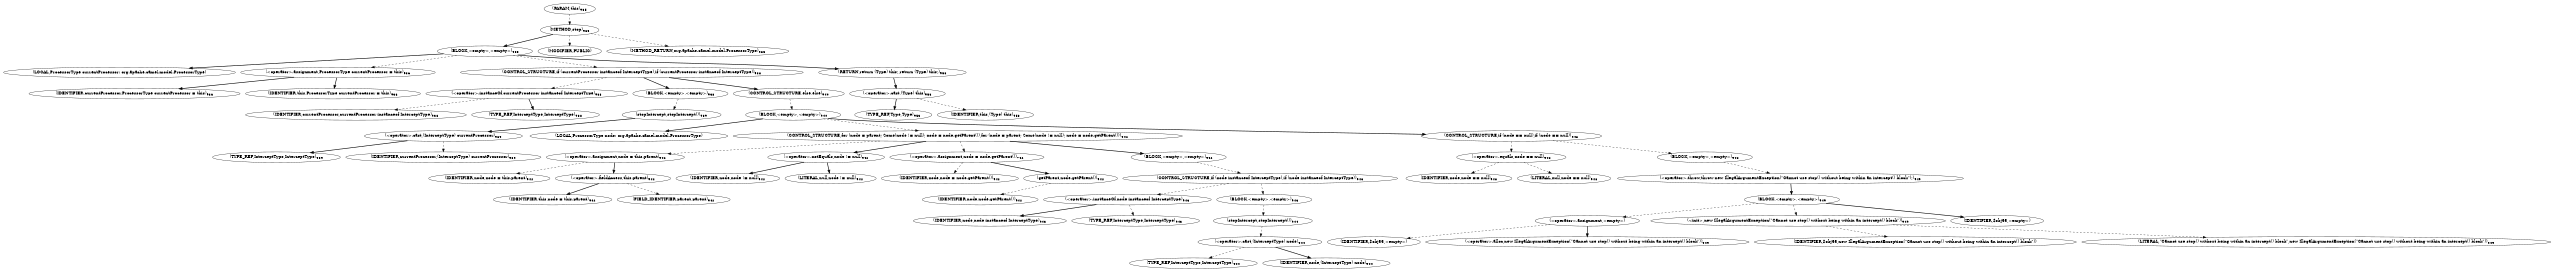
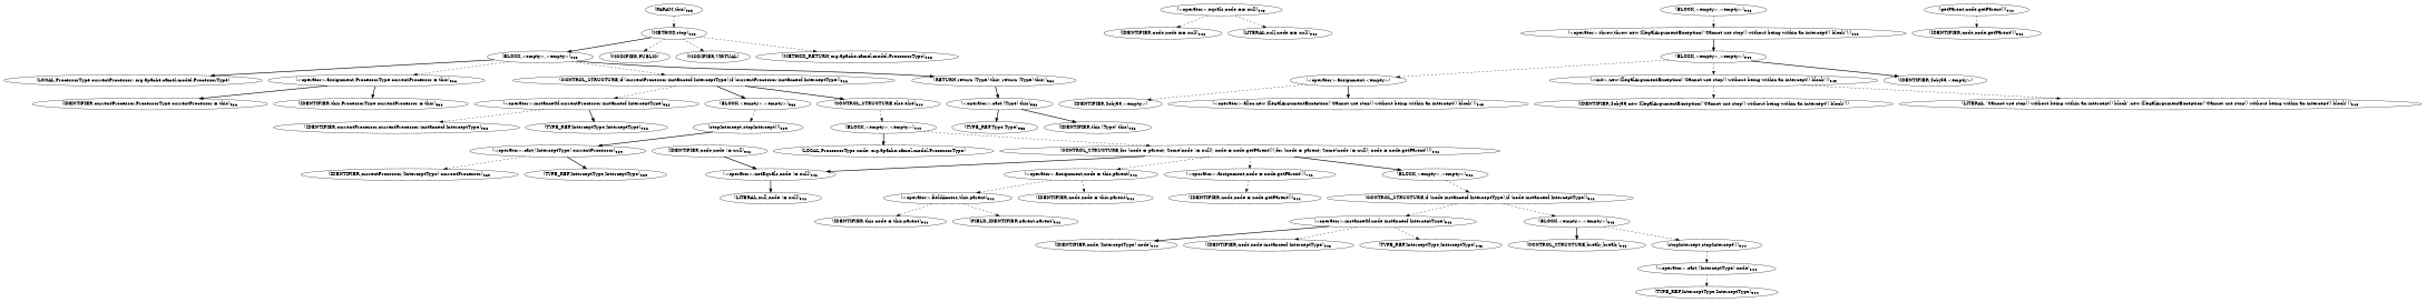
  digraph {
    edge [style=dashed]
    n1 [label=<(METHOD,stop)<SUB>935</SUB>>]
    n2 [label=<(BLOCK,&lt;empty&gt;,&lt;empty&gt;)<SUB>935</SUB>>]
    n3 [label=<(MODIFIER,PUBLIC)>]
+   n4 [label=<(MODIFIER,VIRTUAL)>]
    n5 [label=<(METHOD_RETURN,org.apache.camel.model.ProcessorType)<SUB>935</SUB>>]
    n6 [label=<(PARAM,this)<SUB>935</SUB>>]
    n7 [label=<(LOCAL,ProcessorType currentProcessor: org.apache.camel.model.ProcessorType)>]
    n8 [label=<(&lt;operator&gt;.assignment,ProcessorType currentProcessor = this)<SUB>936</SUB>>]
    n9 [label=<(CONTROL_STRUCTURE,if (currentProcessor instanceof InterceptType),if (currentProcessor instanceof InterceptType))<SUB>938</SUB>>]
    n10 [label=<(RETURN,return (Type) this;,return (Type) this;)<SUB>953</SUB>>]
    n11 [label=<(IDENTIFIER,currentProcessor,ProcessorType currentProcessor = this)<SUB>936</SUB>>]
    n12 [label=<(IDENTIFIER,this,ProcessorType currentProcessor = this)<SUB>936</SUB>>]
    n13 [label=<(&lt;operator&gt;.instanceOf,currentProcessor instanceof InterceptType)<SUB>938</SUB>>]
    n14 [label=<(BLOCK,&lt;empty&gt;,&lt;empty&gt;)<SUB>938</SUB>>]
    n15 [label=<(CONTROL_STRUCTURE,else,else)<SUB>940</SUB>>]
    n16 [label=<(&lt;operator&gt;.cast,(Type) this)<SUB>953</SUB>>]
    n17 [label=<(IDENTIFIER,currentProcessor,currentProcessor instanceof InterceptType)<SUB>938</SUB>>]
    n18 [label=<(TYPE_REF,InterceptType,InterceptType)<SUB>938</SUB>>]
    n19 [label=<(stopIntercept,stopIntercept())<SUB>939</SUB>>]
    n20 [label=<(BLOCK,&lt;empty&gt;,&lt;empty&gt;)<SUB>940</SUB>>]
    n21 [label=<(&lt;operator&gt;.cast,(InterceptType) currentProcessor)<SUB>939</SUB>>]
    n22 [label=<(TYPE_REF,InterceptType,InterceptType)<SUB>939</SUB>>]
    n23 [label=<(IDENTIFIER,currentProcessor,(InterceptType) currentProcessor)<SUB>939</SUB>>]
    n24 [label=<(LOCAL,ProcessorType node: org.apache.camel.model.ProcessorType)>]
    n25 [label=<(CONTROL_STRUCTURE,for (node = parent; Some(node != null); node = node.getParent()),for (node = parent; Some(node != null); node = node.getParent()))<SUB>942</SUB>>]
-   n26 [label=<(CONTROL_STRUCTURE,if (node == null),if (node == null))<SUB>948</SUB>>]
    n27 [label=<(&lt;operator&gt;.assignment,node = this.parent)<SUB>942</SUB>>]
    n28 [label=<(&lt;operator&gt;.notEquals,node != null)<SUB>942</SUB>>]
    n29 [label=<(&lt;operator&gt;.assignment,node = node.getParent())<SUB>742</SUB>>]
    n30 [label=<(BLOCK,&lt;empty&gt;,&lt;empty&gt;)<SUB>942</SUB>>]
    n31 [label=<(&lt;operator&gt;.equals,node == null)<SUB>948</SUB>>]
    n32 [label=<(BLOCK,&lt;empty&gt;,&lt;empty&gt;)<SUB>948</SUB>>]
    n33 [label=<(IDENTIFIER,node,node = this.parent)<SUB>942</SUB>>]
    n34 [label=<(&lt;operator&gt;.fieldAccess,this.parent)<SUB>942</SUB>>]
    n35 [label=<(IDENTIFIER,node,node != null)<SUB>942</SUB>>]
    n36 [label=<(LITERAL,null,node != null)<SUB>942</SUB>>]
    n37 [label=<(IDENTIFIER,node,node = node.getParent())<SUB>942</SUB>>]
    n38 [label=<(getParent,node.getParent())<SUB>942</SUB>>]
    n39 [label=<(CONTROL_STRUCTURE,if (node instanceof InterceptType),if (node instanceof InterceptType))<SUB>943</SUB>>]
    n40 [label=<(IDENTIFIER,this,node = this.parent)<SUB>942</SUB>>]
    n41 [label=<(FIELD_IDENTIFIER,parent,parent)<SUB>942</SUB>>]
    n42 [label=<(IDENTIFIER,node,node.getParent())<SUB>942</SUB>>]
    n43 [label=<(&lt;operator&gt;.instanceOf,node instanceof InterceptType)<SUB>943</SUB>>]
    n44 [label=<(BLOCK,&lt;empty&gt;,&lt;empty&gt;)<SUB>943</SUB>>]
    n45 [label=<(IDENTIFIER,node,node instanceof InterceptType)<SUB>943</SUB>>]
    n46 [label=<(TYPE_REF,InterceptType,InterceptType)<SUB>943</SUB>>]
    n47 [label=<(stopIntercept,stopIntercept())<SUB>944</SUB>>]
+   n48 [label=<(CONTROL_STRUCTURE,break;,break;)<SUB>945</SUB>>]
    n49 [label=<(&lt;operator&gt;.cast,(InterceptType) node)<SUB>944</SUB>>]
    n50 [label=<(TYPE_REF,InterceptType,InterceptType)<SUB>944</SUB>>]
    n51 [label=<(IDENTIFIER,node,(InterceptType) node)<SUB>944</SUB>>]
    n52 [label=<(IDENTIFIER,node,node == null)<SUB>948</SUB>>]
    n53 [label=<(LITERAL,null,node == null)<SUB>948</SUB>>]
    n54 [label=<(&lt;operator&gt;.throw,throw new IllegalArgumentException(&quot;Cannot use stop() without being within an intercept() block&quot;);)<SUB>949</SUB>>]
    n55 [label=<(BLOCK,&lt;empty&gt;,&lt;empty&gt;)<SUB>949</SUB>>]
    n56 [label=<(&lt;operator&gt;.assignment,&lt;empty&gt;)>]
    n57 [label=<(&lt;init&gt;,new IllegalArgumentException(&quot;Cannot use stop() without being within an intercept() block&quot;))<SUB>949</SUB>>]
    n58 [label=<(IDENTIFIER,$obj55,&lt;empty&gt;)>]
    n59 [label=<(IDENTIFIER,$obj55,&lt;empty&gt;)>]
    n60 [label=<(&lt;operator&gt;.alloc,new IllegalArgumentException(&quot;Cannot use stop() without being within an intercept() block&quot;))<SUB>949</SUB>>]
    n61 [label=<(IDENTIFIER,$obj55,new IllegalArgumentException(&quot;Cannot use stop() without being within an intercept() block&quot;))>]
    n62 [label=<(LITERAL,&quot;Cannot use stop() without being within an intercept() block&quot;,new IllegalArgumentException(&quot;Cannot use stop() without being within an intercept() block&quot;))<SUB>949</SUB>>]
    n63 [label=<(TYPE_REF,Type,Type)<SUB>953</SUB>>]
    n64 [label=<(IDENTIFIER,this,(Type) this)<SUB>953</SUB>>]
    n1 -> n2 [style=bold]
    n1 -> n3
+   n1 -> n4
    n1 -> n5
    n2 -> n7 [style=bold]
    n2 -> n8
    n2 -> n9
    n2 -> n10 [style=bold]
    n6 -> n1
    n8 -> n11 [style=bold]
    n8 -> n12 [style=bold]
    n9 -> n13
    n9 -> n14 [style=bold]
    n9 -> n15 [style=bold]
    n10 -> n16 [style=bold]
    n13 -> n17
    n13 -> n18 [style=bold]
    n14 -> n19
    n15 -> n20
    n16 -> n63 [style=bold]
-   n16 -> n64
+   n16 -> n64 [style=bold]
    n19 -> n21 [style=bold]
    n20 -> n24 [style=bold]
    n20 -> n25
-   n20 -> n26 [style=bold]
    n21 -> n22 [style=bold]
    n21 -> n23
    n25 -> n27
    n25 -> n28 [style=bold]
    n25 -> n29
    n25 -> n30 [style=bold]
-   n26 -> n31
-   n26 -> n32
    n27 -> n33
-   n27 -> n34 [style=bold]
-   n28 -> n35 [style=bold]
+   n27 -> n34
+   n35 -> n28 [style=bold]
    n28 -> n36 [style=bold]
    n29 -> n37
-   n29 -> n38 [style=bold]
    n30 -> n39
    n31 -> n52
    n31 -> n53
    n32 -> n54
-   n34 -> n40 [style=bold]
+   n34 -> n40
    n34 -> n41
    n38 -> n42
    n39 -> n43
    n39 -> n44
-   n43 -> n45 [style=bold]
+   n43 -> n45
    n43 -> n46
    n44 -> n47
+   n44 -> n48 [style=bold]
    n47 -> n49
    n49 -> n50
-   n49 -> n51 [style=bold]
+   n43 -> n51 [style=bold]
    n54 -> n55 [style=bold]
    n55 -> n56
    n55 -> n57
    n55 -> n58 [style=bold]
    n56 -> n59
    n56 -> n60 [style=bold]
    n57 -> n61
    n57 -> n62
  }
